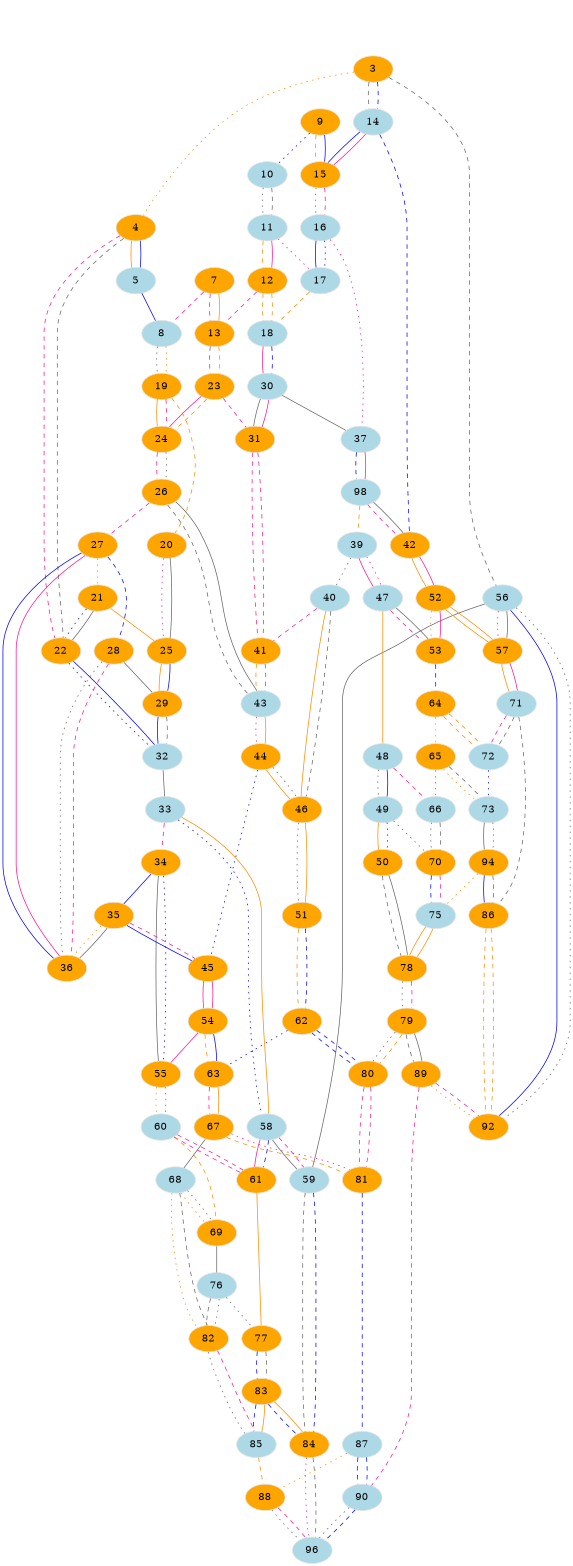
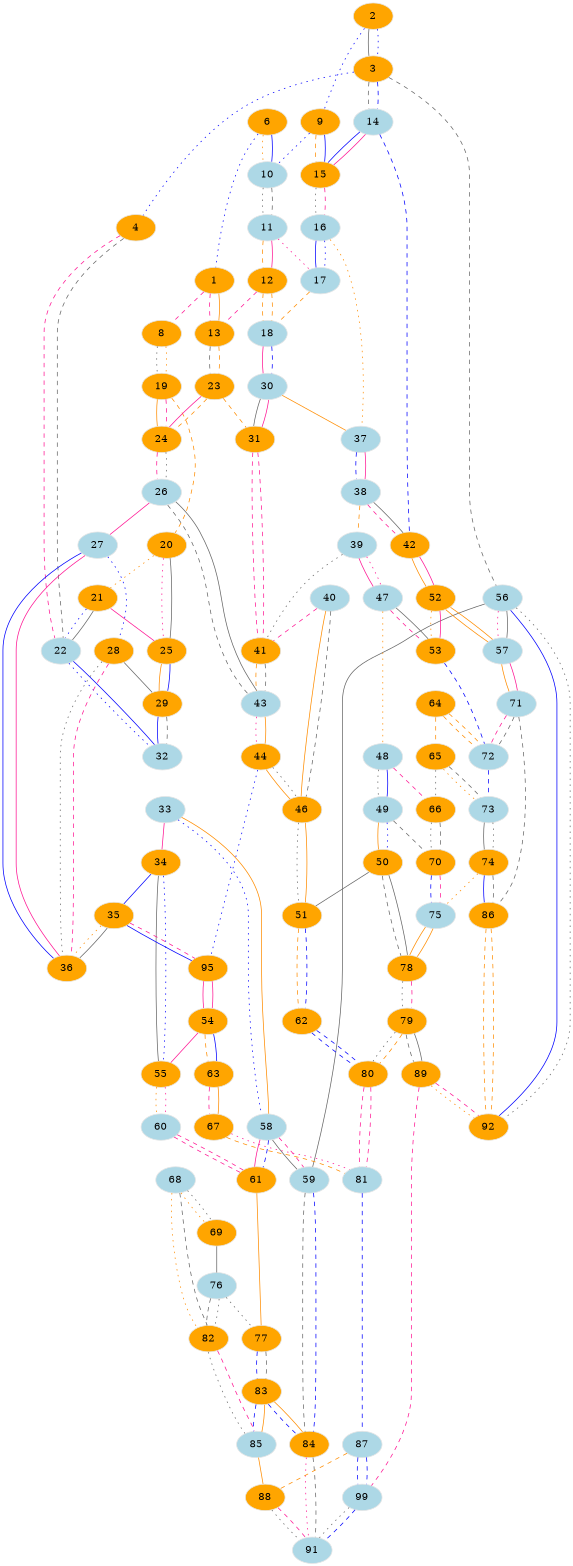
  graph {
    node [color=gray90 fillcolor=orange style=filled]
    edge [color=gray40 style=dashed]
+   2
    3
    9
-   7
+   6
+   7 [label=1]
    10 [fillcolor=lightblue]
    4
    14 [fillcolor=lightblue]
    56 [fillcolor=lightblue]
    15
-   5 [fillcolor=lightblue]
-   22
+   22 [fillcolor=lightblue]
    42
    59 [fillcolor=lightblue]
-   57
+   57 [fillcolor=lightblue]
    92
-   8 [fillcolor=lightblue]
+   8
    32 [fillcolor=lightblue]
    84
    19
    13
    11 [fillcolor=lightblue]
    23
    20
    24
    16 [fillcolor=lightblue]
    12
    17 [fillcolor=lightblue]
    18 [fillcolor=lightblue]
    30 [fillcolor=lightblue]
    31
    52
    37 [fillcolor=lightblue]
-   38 [fillcolor=lightblue label=98]
+   38 [fillcolor=lightblue]
    21
    25
-   26
+   26 [fillcolor=lightblue]
    29
    33 [fillcolor=lightblue]
    41
-   27
+   27 [fillcolor=lightblue]
    43 [fillcolor=lightblue]
    28
    36
    44
    34
    58 [fillcolor=lightblue]
    35
    55
    61
-   45
+   45 [label=95]
    60 [fillcolor=lightblue]
    54
    39 [fillcolor=lightblue]
    40 [fillcolor=lightblue]
    47 [fillcolor=lightblue]
    46
    48 [fillcolor=lightblue]
    53
    51
    63
    62
    49 [fillcolor=lightblue]
-   66 [fillcolor=lightblue]
+   66
    64
    50
    70
    78
    75 [fillcolor=lightblue]
    79
    80
    71 [fillcolor=lightblue]
    65
    72 [fillcolor=lightblue]
    67
    69
    86
    77
-   91 [fillcolor=lightblue label=96]
+   91 [fillcolor=lightblue]
    76 [fillcolor=lightblue]
    83
-   81
+   81 [fillcolor=lightblue]
    68 [fillcolor=lightblue]
    73 [fillcolor=lightblue]
-   74 [label=94]
+   74
    82
    87 [fillcolor=lightblue]
    85 [fillcolor=lightblue]
    89
-   90 [fillcolor=lightblue]
+   90 [fillcolor=lightblue label=99]
    88
-   3 -- 4 [color=darkorange style=dotted]
+   2 -- 3 [style=solid]
+   2 -- 3 [color=blue style=dotted]
+   2 -- 9 [color=blue style=dotted]
+   3 -- 4 [color=blue style=dotted]
    3 -- 14
    3 -- 14 [color=blue]
    3 -- 56
    9 -- 10 [color=blue style=dotted]
    9 -- 15 [color=darkorange]
    9 -- 15 [color=blue style=solid]
+   6 -- 7 [color=blue style=dotted]
+   6 -- 10 [color=darkorange style=dotted]
+   6 -- 10 [color=blue style=solid]
    7 -- 8 [color=deeppink]
    7 -- 13 [color=deeppink]
    7 -- 13 [color=darkorange style=solid]
    10 -- 11 [style=dotted]
    10 -- 11
-   4 -- 5 [color=darkorange style=solid]
-   4 -- 5 [color=blue style=solid]
    4 -- 22 [color=deeppink]
    4 -- 22
    14 -- 15 [color=blue style=solid]
    14 -- 15 [color=deeppink style=solid]
    14 -- 42 [color=blue]
    56 -- 59 [style=solid]
    56 -- 57 [color=deeppink style=dotted]
    56 -- 57 [style=solid]
    56 -- 92 [color=blue style=solid]
    56 -- 92 [style=dotted]
    15 -- 16 [style=dotted]
    15 -- 16 [color=deeppink]
-   5 -- 8 [color=blue style=solid]
    22 -- 32 [color=blue style=dotted]
    22 -- 32 [color=blue style=solid]
    42 -- 52 [color=darkorange style=solid]
    42 -- 52 [color=deeppink style=solid]
    59 -- 84
    59 -- 84 [color=blue]
    57 -- 71 [color=darkorange style=solid]
    57 -- 71 [color=deeppink style=solid]
    8 -- 19 [style=dotted]
    8 -- 19 [color=darkorange style=dotted]
-   32 -- 33 [style=solid]
    84 -- 91 [color=deeppink style=dotted]
    84 -- 91
    19 -- 20 [color=darkorange]
    19 -- 24 [color=darkorange style=solid]
    19 -- 24 [color=deeppink]
    13 -- 23
    13 -- 23 [color=darkorange]
    11 -- 12 [color=darkorange]
    11 -- 12 [color=deeppink style=solid]
    11 -- 17 [color=deeppink style=dotted]
    23 -- 24 [color=deeppink style=solid]
    23 -- 24 [color=darkorange]
-   23 -- 31 [color=deeppink]
-   27 -- 21 [color=darkorange style=dotted]
+   23 -- 31 [color=darkorange]
+   20 -- 21 [color=darkorange style=dotted]
    20 -- 25 [color=deeppink style=dotted]
    20 -- 25 [style=solid]
    24 -- 26 [color=deeppink]
    24 -- 26 [style=dotted]
    16 -- 17 [color=blue style=solid]
    16 -- 17 [color=blue style=dotted]
-   16 -- 37 [color=deeppink style=dotted]
+   16 -- 37 [color=darkorange style=dotted]
    12 -- 13 [color=deeppink]
    12 -- 18 [color=darkorange]
    12 -- 18 [color=darkorange]
    17 -- 18 [color=darkorange]
    18 -- 30 [color=deeppink style=solid]
    18 -- 30 [color=blue]
    30 -- 31 [style=solid]
    30 -- 31 [color=deeppink style=solid]
-   30 -- 37 [style=solid]
+   30 -- 37 [color=darkorange style=solid]
    31 -- 41 [color=deeppink]
    31 -- 41 [color=deeppink]
    52 -- 57 [color=darkorange style=solid]
    52 -- 57 [color=darkorange style=solid]
    52 -- 53 [color=darkorange style=dotted]
    52 -- 53 [color=deeppink style=solid]
    37 -- 38 [color=blue]
    37 -- 38 [color=deeppink style=solid]
    38 -- 42 [color=deeppink]
    38 -- 42 [style=solid]
    38 -- 39 [color=darkorange]
    21 -- 22 [color=blue style=dotted]
    21 -- 22 [style=solid]
-   21 -- 25 [color=darkorange style=solid]
+   21 -- 25 [color=deeppink style=solid]
    25 -- 29 [color=darkorange style=solid]
    25 -- 29 [color=blue style=solid]
-   26 -- 27 [color=deeppink]
+   26 -- 27 [color=deeppink style=solid]
    26 -- 43
    26 -- 43 [style=solid]
    29 -- 32 [color=blue style=solid]
    29 -- 32
-   33 -- 34 [color=deeppink]
+   33 -- 34 [color=deeppink style=solid]
    33 -- 58 [color=blue style=dotted]
    33 -- 58 [color=darkorange style=solid]
    41 -- 43 [color=darkorange]
    41 -- 43
-   27 -- 28 [color=blue]
+   27 -- 28 [color=blue style=dotted]
    27 -- 36 [color=blue style=solid]
    27 -- 36 [color=deeppink style=solid]
    43 -- 44 [color=deeppink style=dotted]
    43 -- 44 [color=darkorange style=solid]
    28 -- 29 [style=solid]
    28 -- 36 [style=dotted]
    28 -- 36 [color=deeppink]
    44 -- 45 [color=blue style=dotted]
    44 -- 46 [color=darkorange style=solid]
    44 -- 46 [style=dotted]
    34 -- 35 [color=blue style=solid]
    34 -- 55 [style=solid]
    34 -- 55 [color=blue style=dotted]
    58 -- 59 [style=solid]
    58 -- 59 [color=deeppink]
    58 -- 61 [color=deeppink style=solid]
    58 -- 61 [color=blue]
    35 -- 36 [color=darkorange style=dotted]
    35 -- 36 [style=solid]
    35 -- 45 [color=blue style=solid]
    35 -- 45 [color=deeppink]
    55 -- 60 [color=darkorange style=dotted]
    55 -- 60 [color=deeppink style=dotted]
    61 -- 77 [color=darkorange style=solid]
    45 -- 54 [color=deeppink style=solid]
    45 -- 54 [color=deeppink style=solid]
    60 -- 61 [color=deeppink]
    60 -- 61 [color=deeppink]
-   60 -- 69 [color=darkorange]
    54 -- 55 [color=deeppink style=solid]
    54 -- 63 [color=darkorange]
    54 -- 63 [color=blue style=solid]
-   39 -- 40 [style=dotted]
+   39 -- 41 [style=dotted]
    39 -- 47 [color=deeppink style=solid]
    39 -- 47 [color=deeppink style=dotted]
    40 -- 41 [color=deeppink]
    40 -- 46 [color=darkorange style=solid]
    40 -- 46
-   47 -- 48 [color=darkorange style=solid]
+   47 -- 48 [color=darkorange style=dotted]
    47 -- 53 [color=deeppink]
    47 -- 53 [style=solid]
    46 -- 51 [style=dotted]
    46 -- 51 [color=darkorange style=solid]
    48 -- 49 [style=dotted]
    48 -- 49 [color=blue style=solid]
    48 -- 66 [color=deeppink]
-   53 -- 64 [color=blue]
+   53 -- 72 [color=blue]
    51 -- 62 [color=darkorange]
    51 -- 62 [color=blue]
    63 -- 67 [color=deeppink]
    63 -- 67 [color=darkorange style=solid]
-   62 -- 63 [color=blue style=dotted]
    62 -- 80 [color=blue]
    62 -- 80 [color=blue]
    49 -- 50 [color=darkorange style=solid]
    49 -- 50 [color=blue style=dotted]
-   49 -- 70 [style=dotted]
+   49 -- 70
    66 -- 70 [style=dotted]
    66 -- 70
-   64 -- 65 [color=darkorange style=dotted]
+   64 -- 65 [color=darkorange]
    64 -- 72 [color=darkorange]
    64 -- 72 [color=darkorange]
+   50 -- 51 [style=solid]
    50 -- 78
    50 -- 78 [style=solid]
    70 -- 75 [color=blue]
    70 -- 75 [color=deeppink]
    78 -- 79 [style=dotted]
    78 -- 79 [color=deeppink]
    75 -- 78 [color=darkorange style=solid]
    75 -- 78 [color=darkorange style=solid]
    79 -- 80 [style=dotted]
    79 -- 80 [color=darkorange]
    79 -- 89
    79 -- 89 [style=solid]
    80 -- 81 [color=deeppink]
    80 -- 81 [color=deeppink]
    71 -- 72 [color=deeppink]
    71 -- 72
    71 -- 86
    65 -- 66 [style=dotted]
    65 -- 73 [color=darkorange style=dotted]
    65 -- 73
-   72 -- 73 [color=blue style=dotted]
+   72 -- 73 [color=blue]
    67 -- 81 [color=darkorange]
    67 -- 81 [color=deeppink style=dotted]
-   67 -- 68 [style=solid]
    69 -- 76 [style=solid]
    86 -- 92 [color=darkorange]
    86 -- 92 [color=darkorange]
    77 -- 83 [color=blue]
    77 -- 83
    76 -- 77 [style=dotted]
    76 -- 82
    76 -- 82 [style=dotted]
    83 -- 84 [color=blue]
    83 -- 84 [color=darkorange style=solid]
    83 -- 85 [color=blue]
    83 -- 85 [color=darkorange style=solid]
    81 -- 87 [color=blue]
    68 -- 69 [color=darkorange style=dotted]
    68 -- 69 [style=dotted]
    68 -- 82 [color=darkorange style=dotted]
    68 -- 82
    73 -- 74 [style=solid]
    73 -- 74 [style=dotted]
    74 -- 75 [color=darkorange style=dotted]
    74 -- 86 [color=blue style=solid]
    74 -- 86
    82 -- 85 [style=dotted]
    82 -- 85 [color=deeppink]
    87 -- 90 [color=blue]
    87 -- 90 [color=blue]
-   87 -- 88 [color=darkorange style=dotted]
-   85 -- 88 [color=darkorange]
+   87 -- 88 [color=darkorange]
+   85 -- 88 [color=darkorange style=solid]
    89 -- 92 [color=darkorange style=dotted]
    89 -- 92 [color=deeppink]
    89 -- 90 [color=deeppink]
    90 -- 91 [style=dotted]
    90 -- 91 [color=blue]
    88 -- 91 [style=dotted]
    88 -- 91 [color=deeppink]
  }
